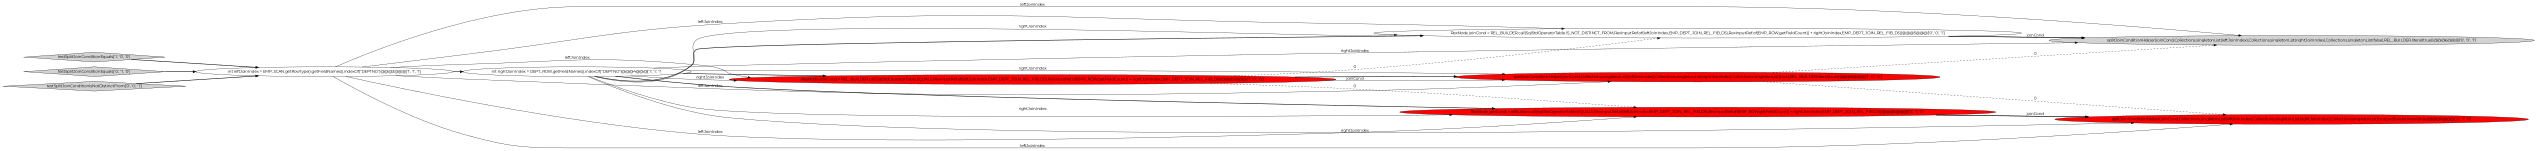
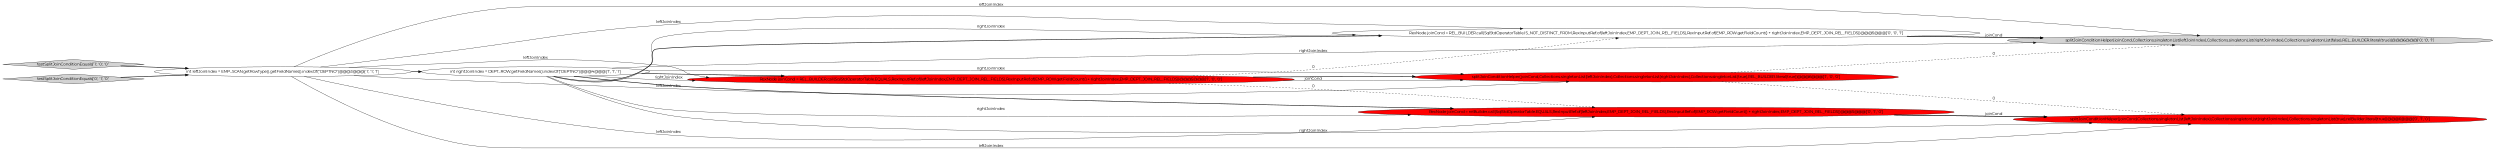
  digraph {
    rankdir=LR
    fontname=Montserrat
    node [fillcolor=red shape=ellipse style=filled fontname=Montserrat]
    edge [style=solid fontname=Montserrat]
    n1 [label="splitJoinConditionHelper(joinCond,Collections.singletonList(leftJoinIndex),Collections.singletonList(rightJoinIndex),Collections.singletonList(true),REL_BUILDER.literal(true))@@@6@@@['1', '0', '0']"]
    n2 [fillcolor=lightgray label="splitJoinConditionHelper(joinCond,Collections.singletonList(leftJoinIndex),Collections.singletonList(rightJoinIndex),Collections.singletonList(false),REL_BUILDER.literal(true))@@@6@@@['0', '0', '1']"]
    n3 [label="splitJoinConditionHelper(joinCond,Collections.singletonList(leftJoinIndex),Collections.singletonList(rightJoinIndex),Collections.singletonList(true),relBuilder.literal(true))@@@6@@@['0', '1', '0']"]
    n4 [fillcolor=lightgray label="testSplitJoinConditionEquals['1', '0', '0']" shape=diamond]
    n5 [fillcolor=white label="int leftJoinIndex = EMP_SCAN.getRowType().getFieldNames().indexOf(\"DEPTNO\")@@@3@@@['1', '1', '1']"]
    n6 [label="RexNode joinCond = relBuilder.call(SqlStdOperatorTable.EQUALS,RexInputRef.of(leftJoinIndex,EMP_DEPT_JOIN_REL_FIELDS),RexInputRef.of(EMP_ROW.getFieldCount() + rightJoinIndex,EMP_DEPT_JOIN_REL_FIELDS))@@@5@@@['0', '1', '0']"]
    n7 [label="RexNode joinCond = REL_BUILDER.call(SqlStdOperatorTable.EQUALS,RexInputRef.of(leftJoinIndex,EMP_DEPT_JOIN_REL_FIELDS),RexInputRef.of(EMP_ROW.getFieldCount() + rightJoinIndex,EMP_DEPT_JOIN_REL_FIELDS))@@@5@@@['1', '0', '0']"]
    n8 [fillcolor=white label="RexNode joinCond = REL_BUILDER.call(SqlStdOperatorTable.IS_NOT_DISTINCT_FROM,RexInputRef.of(leftJoinIndex,EMP_DEPT_JOIN_REL_FIELDS),RexInputRef.of(EMP_ROW.getFieldCount() + rightJoinIndex,EMP_DEPT_JOIN_REL_FIELDS))@@@5@@@['0', '0', '1']"]
    n9 [fillcolor=white label="int rightJoinIndex = DEPT_ROW.getFieldNames().indexOf(\"DEPTNO\")@@@4@@@['1', '1', '1']"]
    n10 [fillcolor=lightgray label="testSplitJoinConditionEquals['0', '1', '0']" shape=diamond]
-   n11 [fillcolor=lightgray label="testSplitJoinConditionIsNotDistinctFrom['0', '0', '1']" shape=diamond]
    n1 -> n2 [label=0 style=dashed]
    n1 -> n3 [label=0 style=dashed]
    n4 -> n5 [style=bold]
    n5 -> n1 [label=leftJoinIndex]
    n5 -> n2 [label=leftJoinIndex]
    n5 -> n3 [label=leftJoinIndex]
    n5 -> n6 [label=leftJoinIndex]
    n5 -> n7 [label=leftJoinIndex]
    n5 -> n8 [label=leftJoinIndex]
    n5 -> n9 [style=bold]
    n6 -> n3 [style=bold]
    n6 -> n3 [label=joinCond]
    n7 -> n1 [label=joinCond]
    n7 -> n1 [style=bold]
    n7 -> n6 [label=0 style=dashed]
    n7 -> n8 [label=0 style=dashed]
    n8 -> n2 [label=joinCond]
    n8 -> n2 [style=bold]
    n9 -> n1 [label=rightJoinIndex]
    n9 -> n2 [label=rightJoinIndex]
    n9 -> n3 [label=rightJoinIndex]
    n9 -> n6 [label=rightJoinIndex]
    n9 -> n6 [style=bold]
    n9 -> n7 [label=rightJoinIndex]
    n9 -> n7 [style=bold]
    n9 -> n8 [label=rightJoinIndex]
    n9 -> n8 [style=bold]
    n10 -> n5 [style=bold]
-   n11 -> n5 [style=bold]
  }
